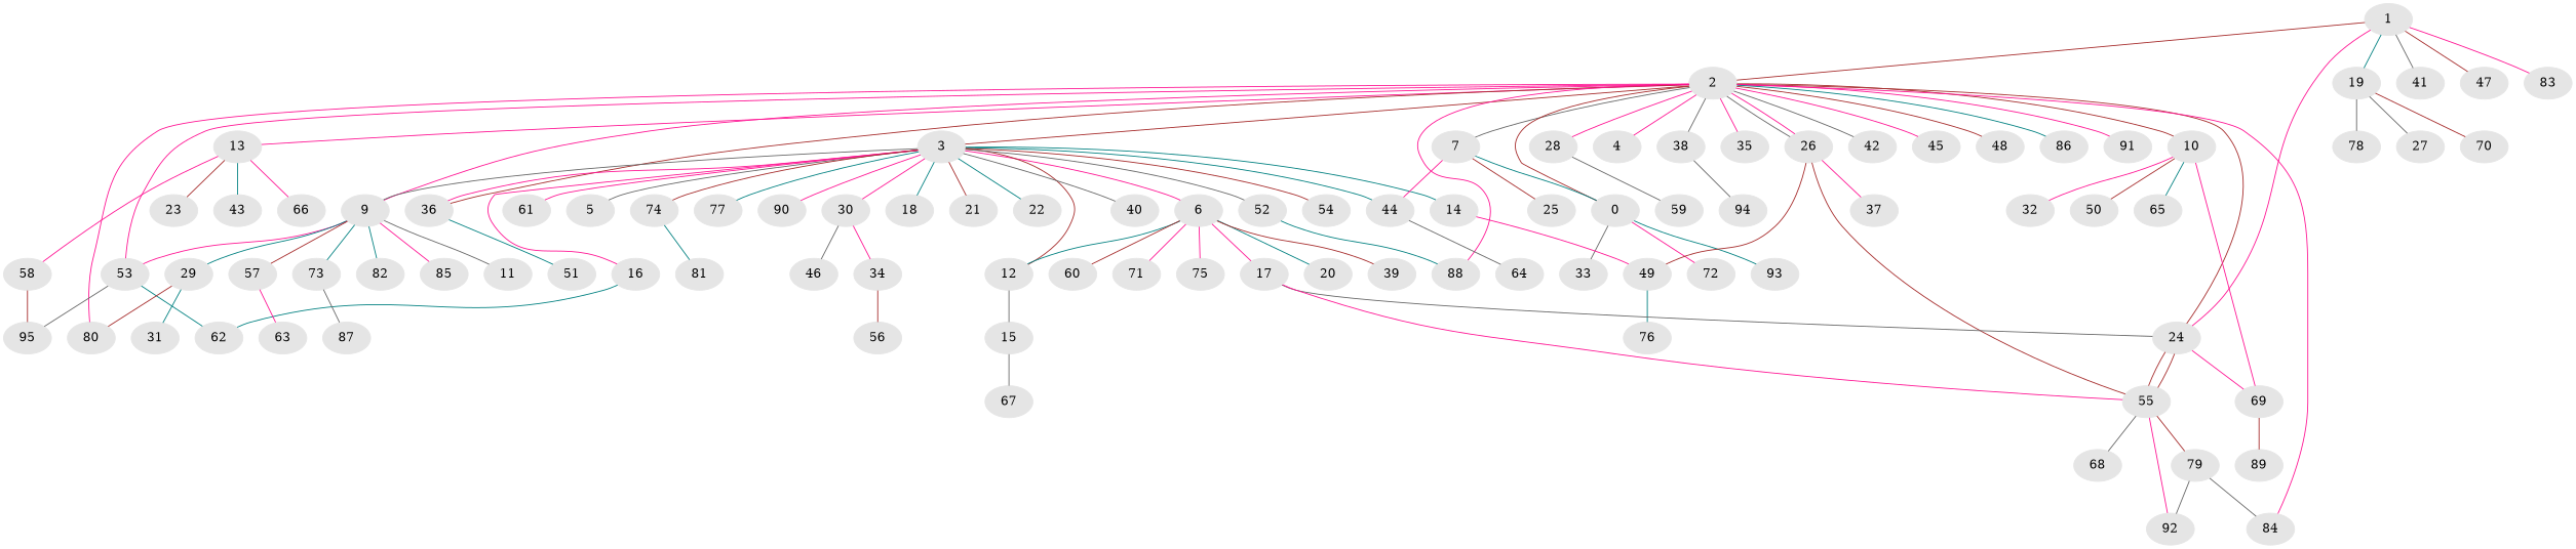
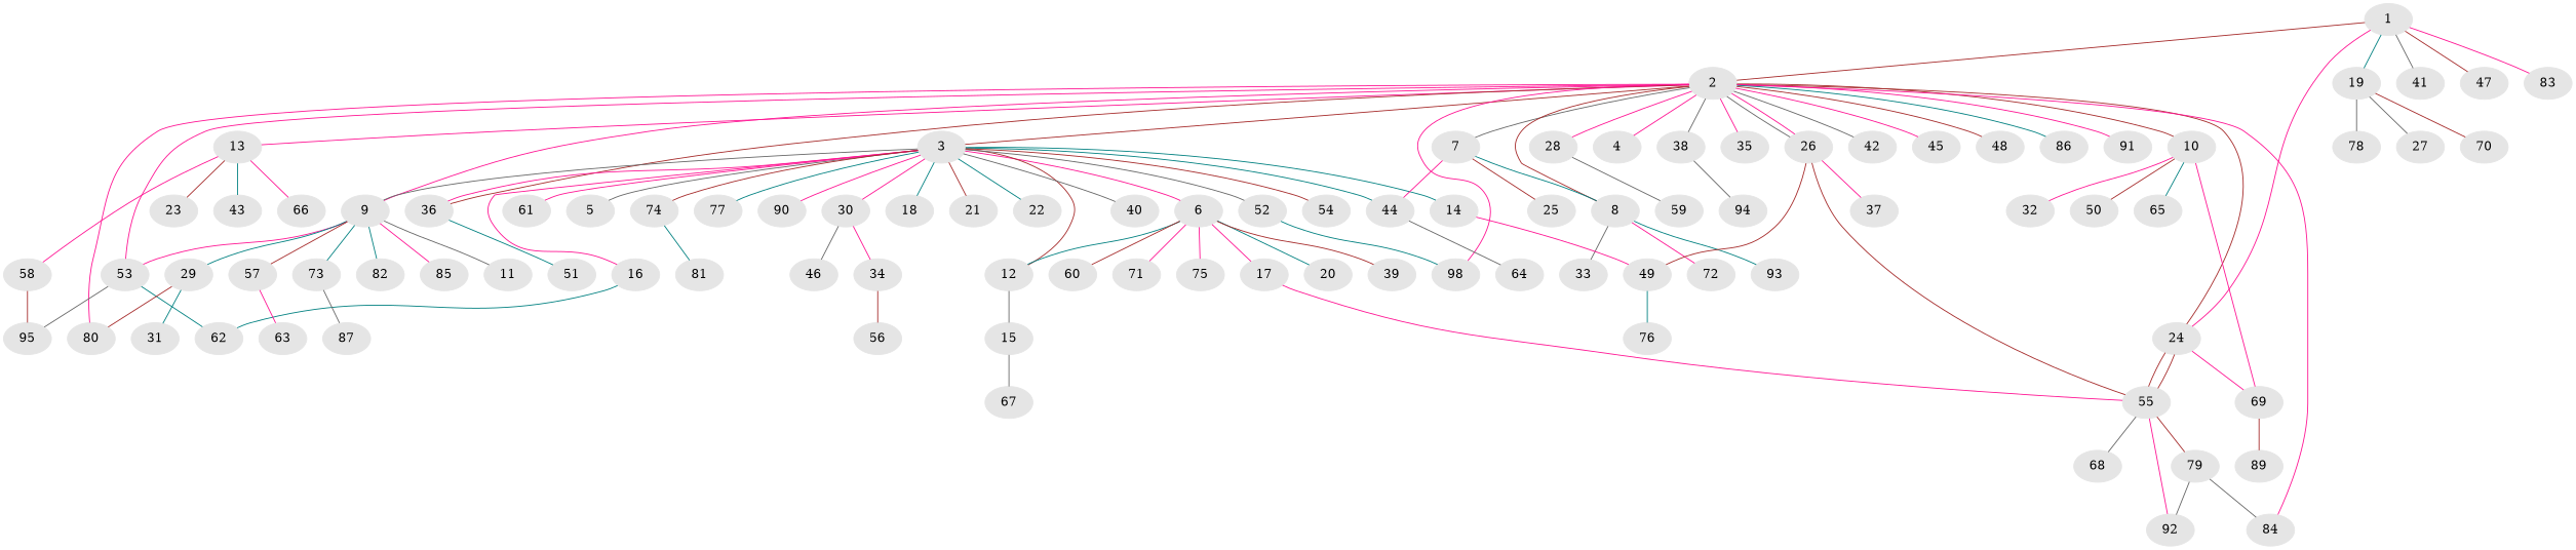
  graph {
    node [color=gray90 style=filled]
    edge [color=deeppink]
    1
    2
    19
    24
    41
    47
    83
    3
    4
    7
-   8 [label=0]
+   8
    9
    10
    13
    26
    28
    35
    36
    38
    42
    45
    48
    53
    80
    84
    86
-   88
+   88 [label=98]
    91
    27
    70
    78
    69
    55
    5
    6
    12
    14
    16
    18
    21
    22
    30
    40
    44
    52
    54
    61
    74
    77
    90
    25
    33
    72
    93
    11
    29
    57
    73
    82
    85
    32
    50
    65
    23
    43
    58
    66
    49
    37
    59
    51
    94
    62
    95
    17
    20
    39
    60
    71
    75
    15
    34
    46
    64
    81
    31
    63
    87
    89
    67
    76
    68
    79
    92
    56
    1 -- 2 [color=brown]
    1 -- 19 [color=teal]
    1 -- 24
    1 -- 41 [color=gray40]
    1 -- 47 [color=brown]
    1 -- 83
    2 -- 24 [color=brown]
    2 -- 3 [color=brown]
    2 -- 4
    2 -- 7 [color=gray40]
    2 -- 8 [color=brown]
    2 -- 9
    2 -- 10 [color=brown]
    2 -- 13
    2 -- 26 [color=gray40]
    2 -- 26
    2 -- 28
    2 -- 35
    2 -- 36 [color=brown]
    2 -- 38 [color=gray40]
    2 -- 42 [color=gray40]
    2 -- 45
    2 -- 48 [color=brown]
    2 -- 53
    2 -- 80
    2 -- 84
    2 -- 86 [color=teal]
    2 -- 88
    2 -- 91
    19 -- 27 [color=gray40]
    19 -- 70 [color=brown]
    19 -- 78 [color=gray40]
    24 -- 69
    24 -- 55 [color=brown]
    24 -- 55 [color=brown]
    3 -- 9 [color=gray40]
    3 -- 36
    3 -- 5 [color=gray40]
    3 -- 6
    3 -- 12 [color=brown]
    3 -- 14 [color=teal]
    3 -- 16
    3 -- 18 [color=teal]
    3 -- 21 [color=brown]
    3 -- 22 [color=teal]
    3 -- 30
    3 -- 40 [color=gray40]
    3 -- 44 [color=teal]
    3 -- 52 [color=gray40]
    3 -- 54 [color=brown]
    3 -- 61
    3 -- 74 [color=brown]
    3 -- 77 [color=teal]
    3 -- 90
    7 -- 8 [color=teal]
    7 -- 44
    7 -- 25 [color=brown]
    8 -- 33 [color=gray40]
    8 -- 72
    8 -- 93 [color=teal]
    9 -- 53
    9 -- 11 [color=gray40]
    9 -- 29 [color=teal]
    9 -- 57 [color=brown]
    9 -- 73 [color=teal]
    9 -- 82 [color=teal]
    9 -- 85
    10 -- 69
    10 -- 32
    10 -- 50 [color=brown]
    10 -- 65 [color=teal]
    13 -- 23 [color=brown]
    13 -- 43 [color=teal]
    13 -- 58
    13 -- 66
    26 -- 55 [color=brown]
    26 -- 49 [color=brown]
    26 -- 37
    28 -- 59 [color=gray40]
    36 -- 51 [color=teal]
    38 -- 94 [color=gray40]
    53 -- 62 [color=teal]
    53 -- 95 [color=gray40]
    69 -- 89 [color=brown]
    55 -- 68 [color=gray40]
    55 -- 79 [color=brown]
    55 -- 92
    6 -- 12 [color=teal]
    6 -- 17
    6 -- 20 [color=teal]
    6 -- 39 [color=brown]
    6 -- 60 [color=brown]
    6 -- 71
    6 -- 75
    12 -- 15 [color=gray40]
    14 -- 49
    16 -- 62 [color=teal]
    30 -- 34
    30 -- 46 [color=gray40]
    44 -- 64 [color=gray40]
    52 -- 88 [color=teal]
    74 -- 81 [color=teal]
    29 -- 80 [color=brown]
    29 -- 31 [color=teal]
    57 -- 63
    73 -- 87 [color=gray40]
    58 -- 95 [color=brown]
    49 -- 76 [color=teal]
-   17 -- 24 [color=gray40]
    17 -- 55
    15 -- 67 [color=gray40]
    34 -- 56 [color=brown]
    79 -- 84 [color=gray40]
    79 -- 92 [color=gray40]
  }
